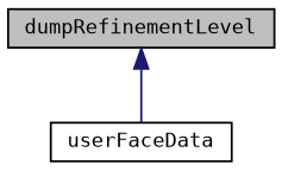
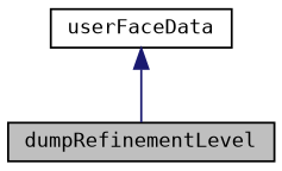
  digraph {
    rankdir=TB
    fontname="DejaVu Sans Mono"
    node [color=black fontname="DejaVu Sans Mono" fontsize=10 shape=record]
    n1 [fillcolor=grey75 fontcolor=black height=0.2 label=dumpRefinementLevel style=filled width=0.4]
    n2 [height=0.2 label=userFaceData width=0.4]
-   n1 -> n2 [color=midnightblue dir=back fontname="DejaVu Sans Mono" fontsize=10 labelfontname=Helvetica labelfontsize=10 style=solid]
+   n2 -> n1 [color=midnightblue dir=back fontname="DejaVu Sans Mono" fontsize=10 labelfontname=Helvetica labelfontsize=10 style=solid]
  }
